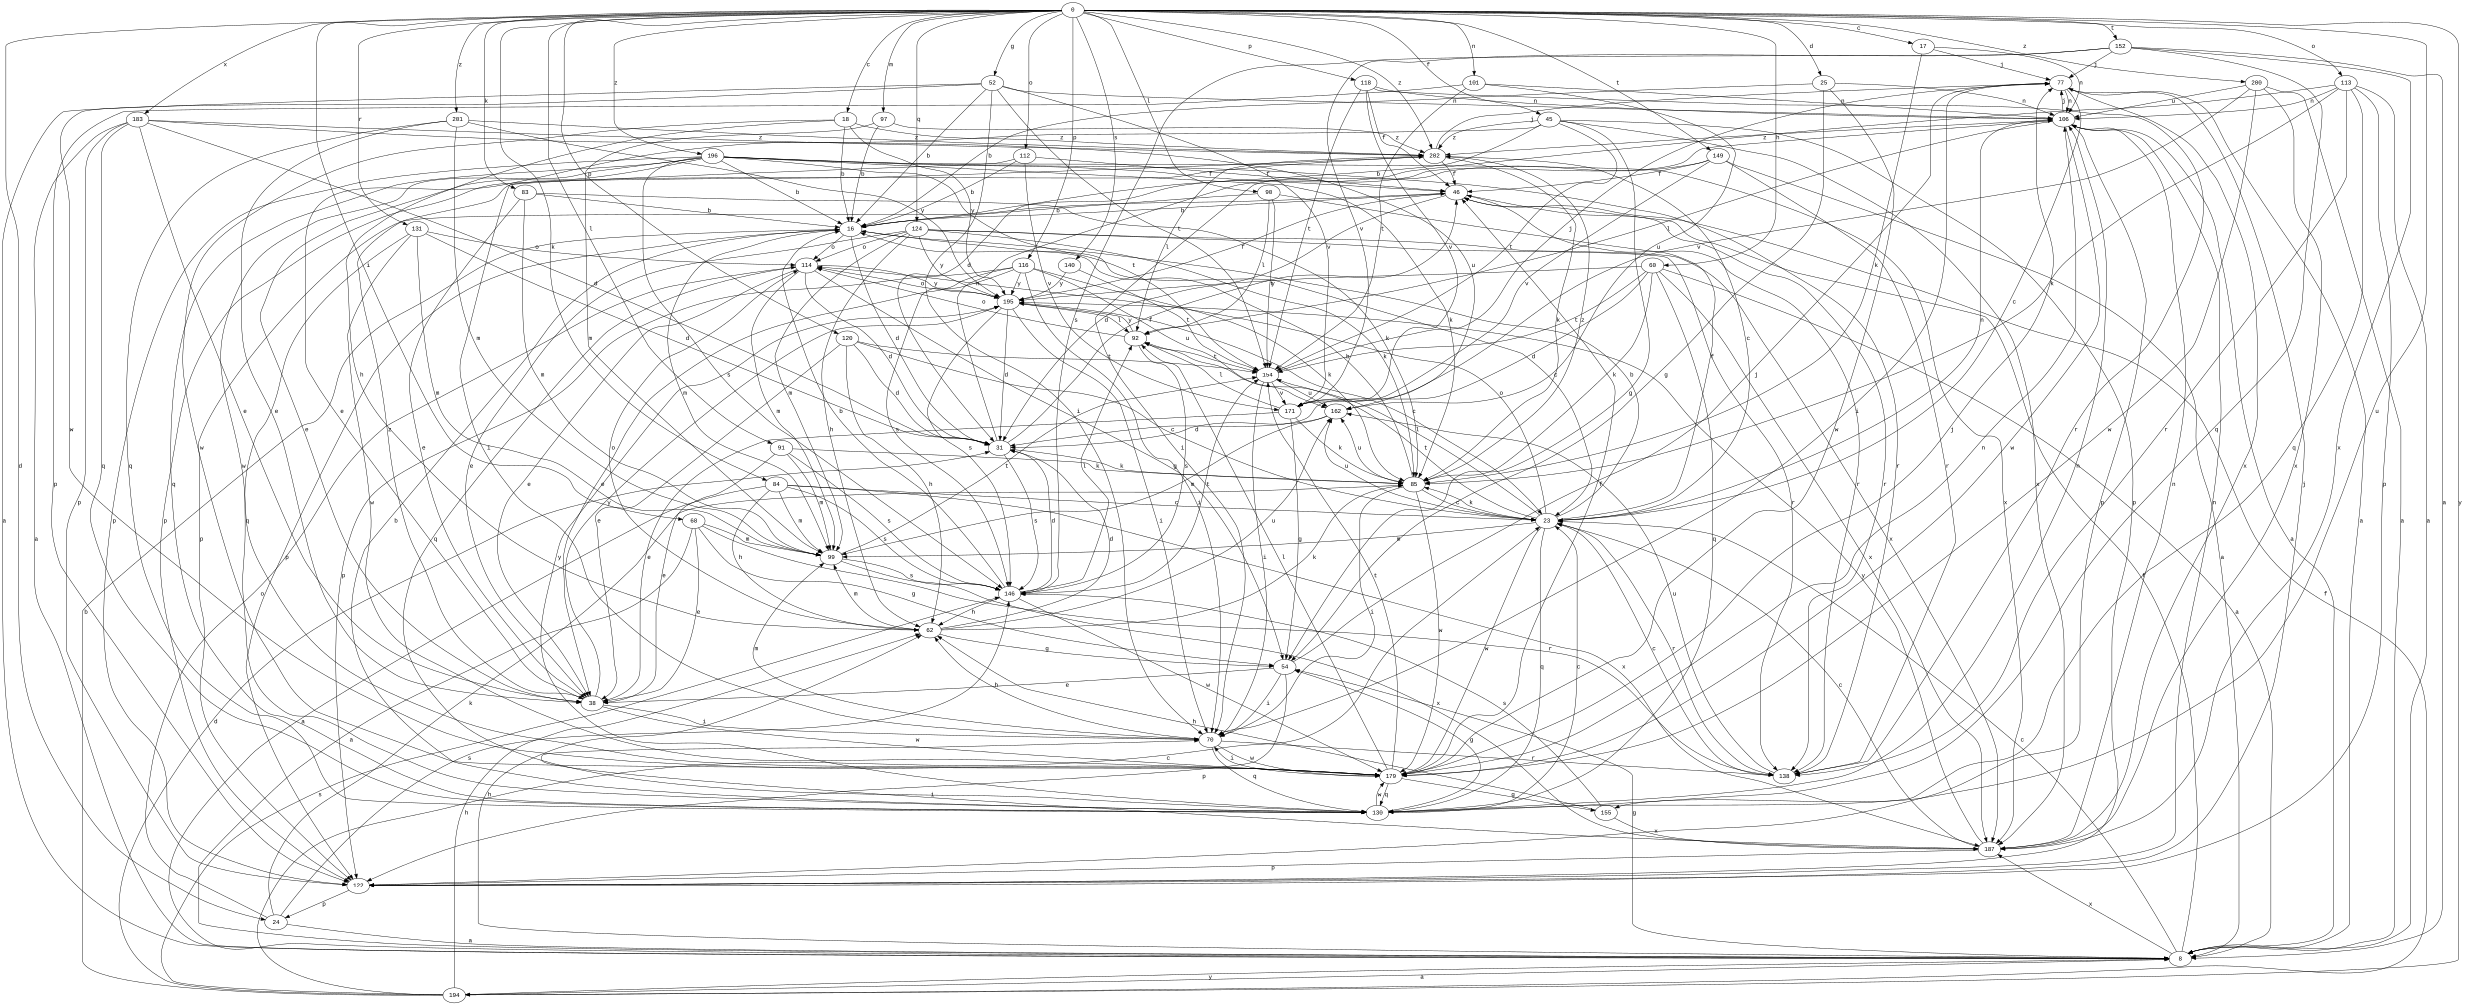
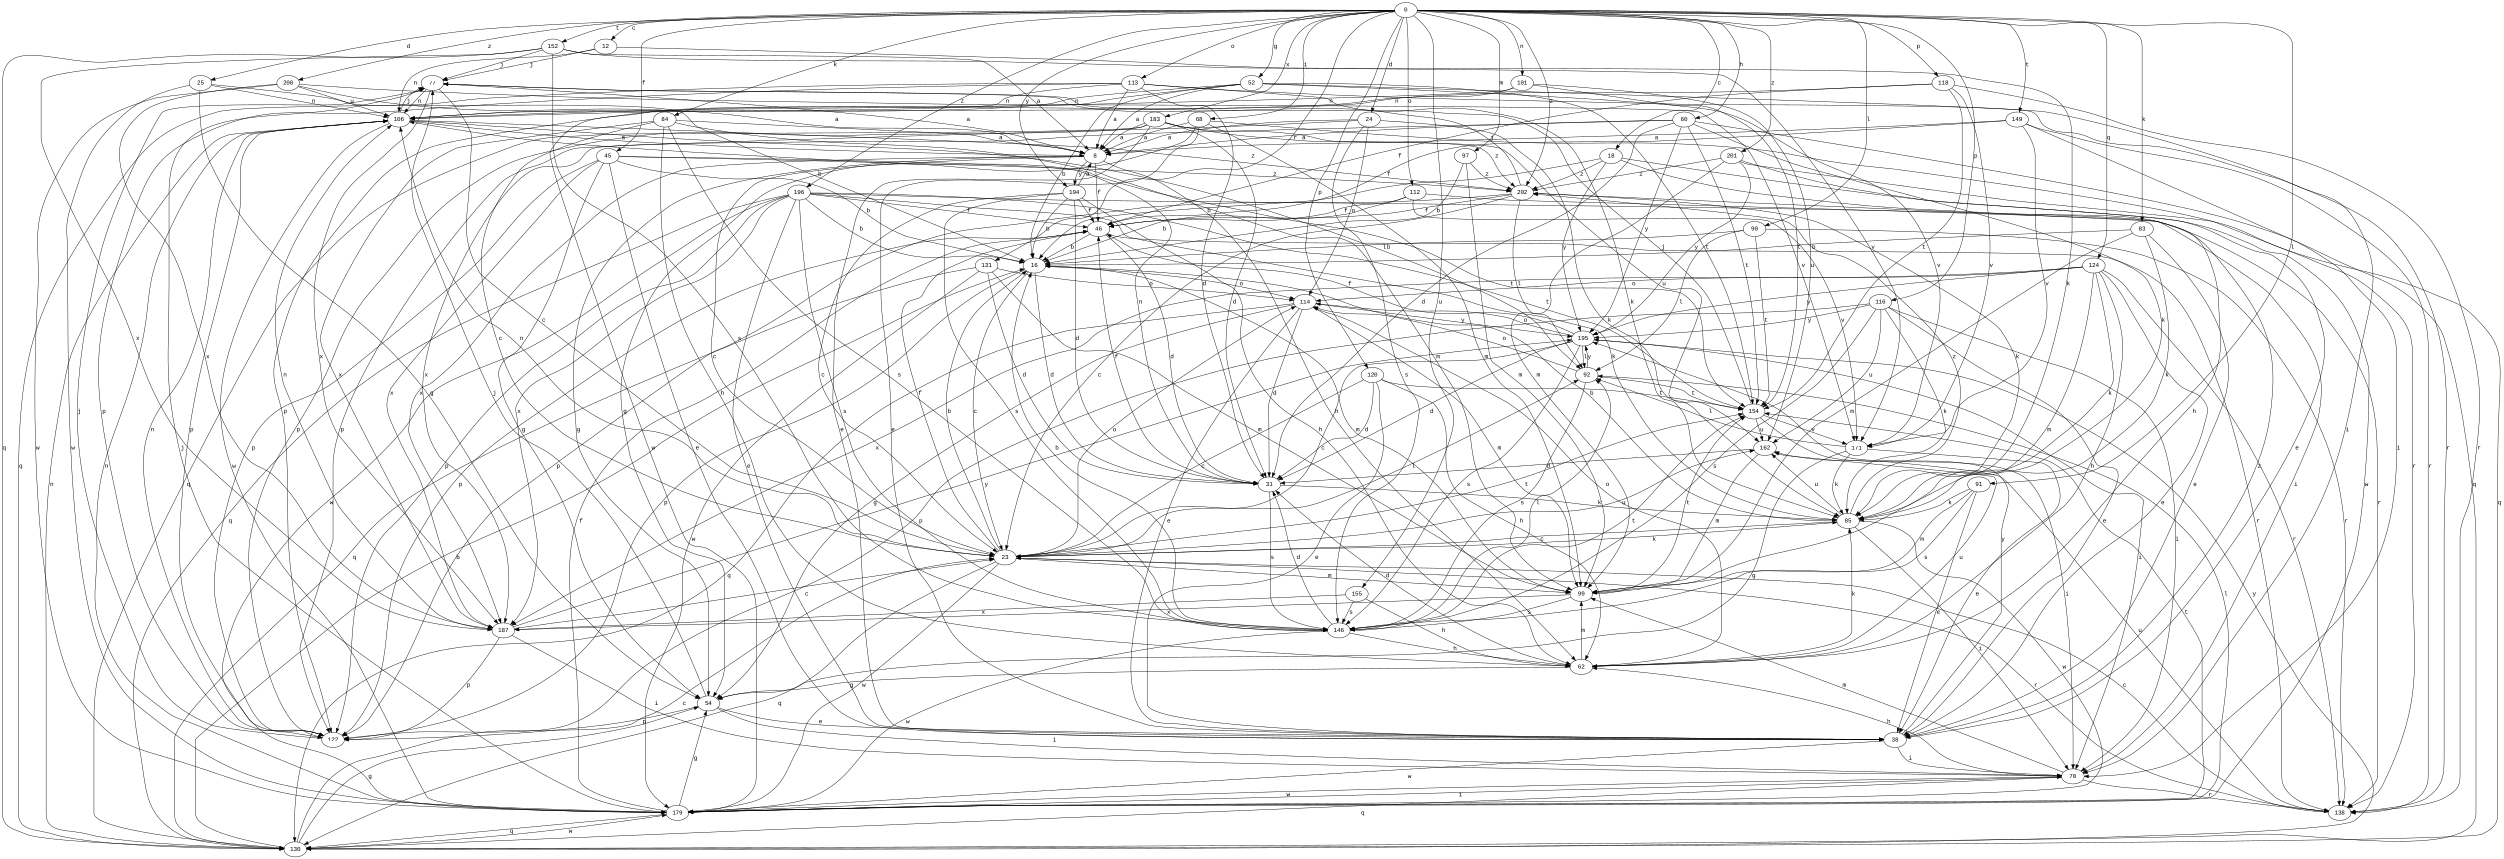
  strict digraph {
    fontname="Liberation Mono"
    node [fontname="Liberation Mono"]
    edge [fontname="Liberation Mono"]
    0
-   17
+   17 [label=12]
    18
    24
    25
    45
    52
    60
    68
    83
    84
    90
    91
    97
    101
    112
    113
    116
    118
    120
    124
    131
-   140
    149
    152
    155
    183
    194
    196
    200
    201
    202
    77
    85
    106
    62
    16
    179
    195
    8
    114
    122
    146
    54
    187
    154
    38
    70
    171
    31
    130
    99
    138
    23
    92
    162
    46
    0 -> 17 [label=c]
    0 -> 18 [label=c]
    0 -> 24 [label=d]
    0 -> 25 [label=d]
    0 -> 45 [label=f]
    0 -> 52 [label=g]
    0 -> 60 [label=h]
    0 -> 68 [label=i]
    0 -> 83 [label=k]
    0 -> 84 [label=k]
    0 -> 90 [label=l]
    0 -> 91 [label=l]
    0 -> 97 [label=m]
    0 -> 101 [label=n]
    0 -> 112 [label=o]
    0 -> 113 [label=o]
    0 -> 116 [label=p]
    0 -> 118 [label=p]
    0 -> 120 [label=p]
    0 -> 124 [label=q]
    0 -> 131 [label=r]
-   0 -> 140 [label=s]
    0 -> 149 [label=t]
    0 -> 152 [label=t]
    0 -> 155 [label=u]
    0 -> 183 [label=x]
    0 -> 194 [label=y]
    0 -> 196 [label=z]
    0 -> 200 [label=z]
    0 -> 201 [label=z]
    0 -> 202 [label=z]
    17 -> 77 [label=j]
    17 -> 85 [label=k]
    17 -> 106 [label=n]
    18 -> 202 [label=z]
    18 -> 62 [label=h]
    18 -> 16 [label=b]
    18 -> 179 [label=w]
    18 -> 195 [label=y]
    24 -> 85 [label=k]
    24 -> 8 [label=a]
    24 -> 114 [label=o]
-   122 -> 24 [label=p]
+   24 -> 122 [label=p]
    24 -> 146 [label=s]
    25 -> 106 [label=n]
    25 -> 16 [label=b]
    25 -> 179 [label=w]
    25 -> 54 [label=g]
    45 -> 202 [label=z]
    45 -> 16 [label=b]
    45 -> 122 [label=p]
    45 -> 54 [label=g]
    45 -> 187 [label=x]
    45 -> 154 [label=t]
    45 -> 38 [label=e]
    52 -> 106 [label=n]
    52 -> 16 [label=b]
    52 -> 179 [label=w]
    52 -> 8 [label=a]
    52 -> 154 [label=t]
    52 -> 70 [label=i]
    52 -> 171 [label=v]
    60 -> 85 [label=k]
    60 -> 195 [label=y]
    60 -> 8 [label=a]
    60 -> 187 [label=x]
    60 -> 154 [label=t]
    60 -> 31 [label=d]
    60 -> 130 [label=q]
    68 -> 8 [label=a]
    68 -> 54 [label=g]
    68 -> 38 [label=e]
    68 -> 99 [label=m]
    68 -> 138 [label=r]
    83 -> 85 [label=k]
    83 -> 16 [label=b]
    83 -> 38 [label=e]
    83 -> 99 [label=m]
    84 -> 62 [label=h]
    84 -> 8 [label=a]
    84 -> 146 [label=s]
    84 -> 187 [label=x]
    84 -> 99 [label=m]
    84 -> 23 [label=c]
    90 -> 16 [label=b]
    90 -> 154 [label=t]
    90 -> 138 [label=r]
    90 -> 92 [label=l]
    91 -> 85 [label=k]
    91 -> 146 [label=s]
    91 -> 38 [label=e]
    91 -> 99 [label=m]
    97 -> 202 [label=z]
    97 -> 16 [label=b]
    97 -> 99 [label=m]
    101 -> 106 [label=n]
    101 -> 122 [label=p]
    101 -> 154 [label=t]
    101 -> 162 [label=u]
    112 -> 16 [label=b]
    112 -> 70 [label=i]
    112 -> 171 [label=v]
    112 -> 46 [label=f]
    113 -> 85 [label=k]
    113 -> 106 [label=n]
    113 -> 8 [label=a]
    113 -> 122 [label=p]
    113 -> 31 [label=d]
    113 -> 130 [label=q]
    113 -> 138 [label=r]
    116 -> 85 [label=k]
    116 -> 195 [label=y]
    116 -> 122 [label=p]
    116 -> 146 [label=s]
    116 -> 38 [label=e]
    116 -> 70 [label=i]
    116 -> 162 [label=u]
    118 -> 106 [label=n]
    118 -> 154 [label=t]
    118 -> 171 [label=v]
    118 -> 138 [label=r]
    118 -> 46 [label=f]
    120 -> 62 [label=h]
    120 -> 154 [label=t]
    120 -> 38 [label=e]
    120 -> 31 [label=d]
    120 -> 23 [label=c]
    124 -> 85 [label=k]
    124 -> 62 [label=h]
    124 -> 195 [label=y]
    124 -> 114 [label=o]
    124 -> 187 [label=x]
    124 -> 38 [label=e]
    124 -> 99 [label=m]
    124 -> 138 [label=r]
    131 -> 179 [label=w]
    131 -> 114 [label=o]
    131 -> 31 [label=d]
    131 -> 130 [label=q]
    131 -> 99 [label=m]
-   140 -> 195 [label=y]
-   140 -> 154 [label=t]
    149 -> 8 [label=a]
    149 -> 70 [label=i]
    149 -> 171 [label=v]
    149 -> 138 [label=r]
    149 -> 46 [label=f]
    152 -> 77 [label=j]
    152 -> 8 [label=a]
    152 -> 146 [label=s]
    152 -> 187 [label=x]
    152 -> 171 [label=v]
    152 -> 130 [label=q]
    155 -> 62 [label=h]
    155 -> 146 [label=s]
    155 -> 187 [label=x]
    183 -> 202 [label=z]
    183 -> 8 [label=a]
    183 -> 122 [label=p]
    183 -> 38 [label=e]
    183 -> 31 [label=d]
    183 -> 130 [label=q]
    183 -> 162 [label=u]
    194 -> 62 [label=h]
    194 -> 16 [label=b]
    194 -> 8 [label=a]
    194 -> 146 [label=s]
    194 -> 31 [label=d]
    194 -> 23 [label=c]
    194 -> 46 [label=f]
    196 -> 85 [label=k]
    196 -> 16 [label=b]
    196 -> 179 [label=w]
    196 -> 122 [label=p]
    196 -> 146 [label=s]
    196 -> 187 [label=x]
    196 -> 154 [label=t]
    196 -> 38 [label=e]
    196 -> 130 [label=q]
    196 -> 138 [label=r]
    196 -> 46 [label=f]
    200 -> 106 [label=u]
    200 -> 179 [label=w]
    200 -> 8 [label=a]
    200 -> 187 [label=x]
    200 -> 171 [label=v]
    201 -> 202 [label=z]
    201 -> 195 [label=y]
    201 -> 38 [label=e]
    201 -> 130 [label=q]
    201 -> 99 [label=m]
    202 -> 77 [label=j]
    202 -> 85 [label=k]
    202 -> 122 [label=p]
    202 -> 23 [label=c]
    202 -> 92 [label=l]
    202 -> 46 [label=f]
    77 -> 106 [label=n]
    77 -> 8 [label=a]
    77 -> 187 [label=x]
-   77 -> 70 [label=i]
    77 -> 23 [label=c]
    85 -> 202 [label=z]
    85 -> 16 [label=b]
    85 -> 179 [label=w]
    85 -> 70 [label=i]
    85 -> 23 [label=c]
    85 -> 162 [label=u]
    106 -> 202 [label=z]
    106 -> 77 [label=j]
    106 -> 179 [label=w]
    106 -> 8 [label=a]
    106 -> 122 [label=p]
    106 -> 92 [label=l]
    62 -> 85 [label=k]
    62 -> 114 [label=o]
    62 -> 54 [label=g]
    62 -> 31 [label=d]
    62 -> 99 [label=m]
    62 -> 162 [label=u]
    16 -> 114 [label=o]
    16 -> 122 [label=p]
    16 -> 31 [label=d]
    16 -> 99 [label=m]
    16 -> 23 [label=c]
    179 -> 77 [label=j]
    179 -> 106 [label=n]
-   179 -> 155 [label=g]
+   179 -> 54 [label=g]
    179 -> 154 [label=t]
    179 -> 70 [label=i]
    179 -> 130 [label=q]
    179 -> 92 [label=l]
    179 -> 46 [label=f]
    195 -> 114 [label=o]
    195 -> 146 [label=s]
    195 -> 70 [label=i]
    195 -> 31 [label=d]
    195 -> 23 [label=c]
    195 -> 92 [label=l]
    195 -> 46 [label=f]
    8 -> 194 [label=y]
    8 -> 62 [label=h]
    8 -> 54 [label=g]
    8 -> 187 [label=x]
    8 -> 23 [label=c]
    8 -> 46 [label=f]
    114 -> 195 [label=y]
    114 -> 54 [label=g]
    114 -> 38 [label=e]
    114 -> 31 [label=d]
    114 -> 130 [label=q]
    114 -> 99 [label=m]
    122 -> 77 [label=j]
    122 -> 106 [label=n]
    146 -> 62 [label=h]
    146 -> 16 [label=b]
    146 -> 179 [label=w]
    146 -> 154 [label=t]
    146 -> 31 [label=d]
    146 -> 92 [label=l]
    54 -> 77 [label=j]
    54 -> 122 [label=p]
    54 -> 38 [label=e]
    54 -> 70 [label=i]
    187 -> 106 [label=n]
    187 -> 195 [label=y]
    187 -> 122 [label=p]
    187 -> 70 [label=i]
    187 -> 23 [label=c]
    154 -> 77 [label=j]
    154 -> 70 [label=i]
    154 -> 171 [label=v]
    154 -> 162 [label=u]
    38 -> 202 [label=z]
    38 -> 179 [label=w]
    38 -> 195 [label=y]
    38 -> 70 [label=i]
    70 -> 62 [label=h]
    70 -> 179 [label=w]
    70 -> 130 [label=q]
    70 -> 99 [label=m]
    70 -> 138 [label=r]
    171 -> 85 [label=k]
    171 -> 54 [label=g]
    171 -> 38 [label=e]
    171 -> 92 [label=l]
    31 -> 85 [label=k]
    31 -> 106 [label=n]
    31 -> 146 [label=s]
    31 -> 46 [label=f]
    130 -> 106 [label=n]
    130 -> 16 [label=b]
    130 -> 179 [label=w]
    130 -> 195 [label=y]
    130 -> 54 [label=g]
    130 -> 23 [label=c]
    99 -> 146 [label=s]
    99 -> 187 [label=x]
    99 -> 154 [label=t]
    138 -> 23 [label=c]
    138 -> 162 [label=u]
    23 -> 85 [label=k]
    23 -> 106 [label=n]
    23 -> 16 [label=b]
    23 -> 179 [label=w]
    23 -> 114 [label=o]
    23 -> 154 [label=t]
    23 -> 130 [label=q]
    23 -> 99 [label=m]
    23 -> 138 [label=r]
    23 -> 92 [label=l]
    23 -> 162 [label=u]
    23 -> 46 [label=f]
    92 -> 195 [label=y]
    92 -> 114 [label=o]
    92 -> 146 [label=s]
    92 -> 154 [label=t]
    162 -> 31 [label=d]
    162 -> 99 [label=m]
    46 -> 16 [label=b]
    46 -> 122 [label=p]
    46 -> 31 [label=d]
    46 -> 138 [label=r]
  }
